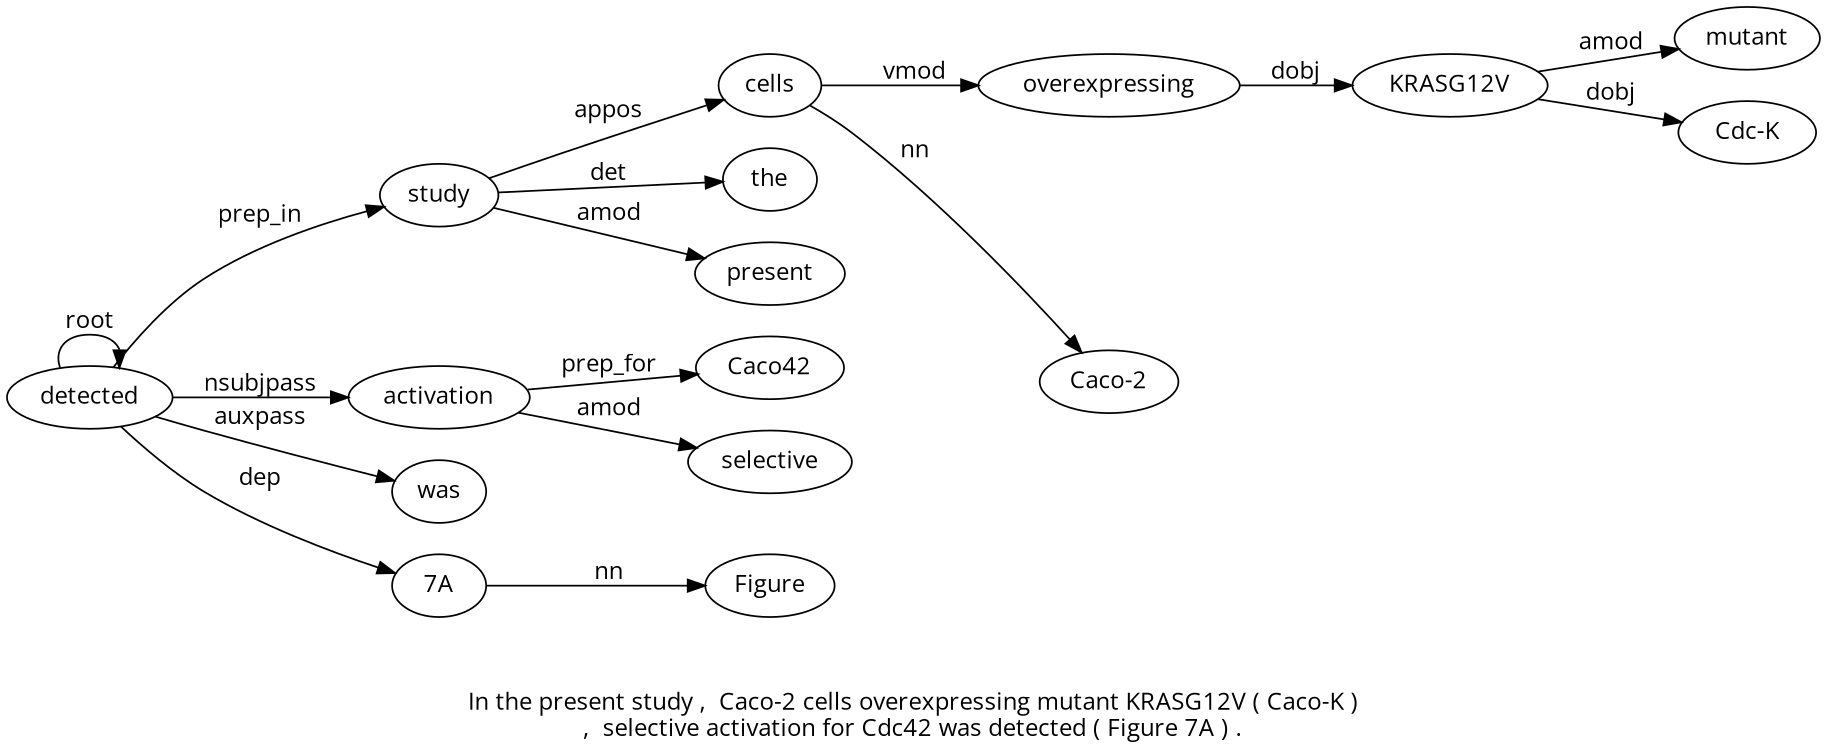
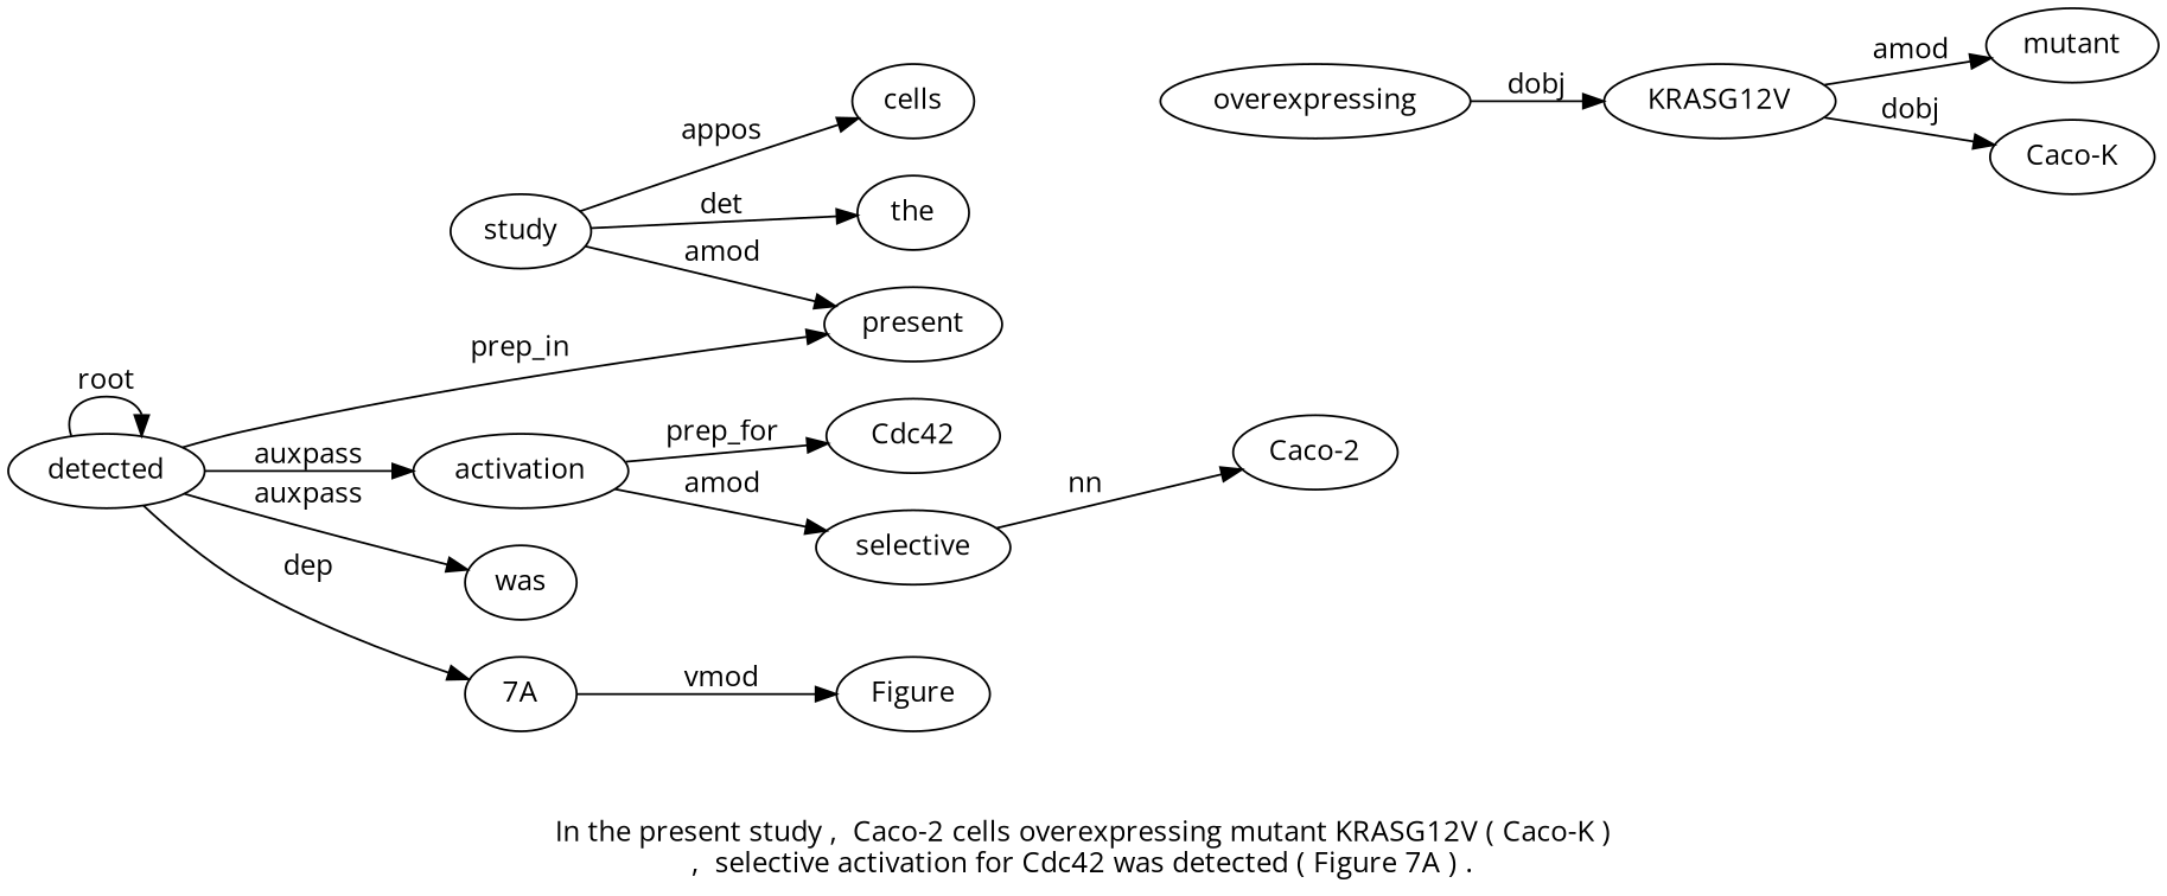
  digraph {
    fontname="Open Sans"
    label="In the present study ,  Caco-2 cells overexpressing mutant KRASG12V ( Caco-K )\n,  selective activation for Cdc42 was detected ( Figure 7A ) ."
    rankdir=LR
    node [fillcolor=white fontname="Open Sans" style=filled]
    edge [fontname="Open Sans"]
    n1 [label=study]
    n2 [label=the]
    n3 [label=present]
    n4 [label=cells]
    n5 [label="Caco-2"]
    n6 [label=overexpressing]
    n7 [label=detected]
    n8 [label=activation]
    n9 [label=was]
    n10 [label="7A"]
    n11 [label=selective]
-   n12 [label=Caco42]
+   n12 [label=Cdc42]
    n13 [label=Figure]
    n14 [label=KRASG12V]
    n15 [label=mutant]
-   n16 [label="Cdc-K"]
+   n16 [label="Caco-K"]
    n1 -> n2 [label=det]
    n1 -> n3 [label=amod]
    n1 -> n4 [label=appos]
-   n4 -> n5 [label=nn]
-   n4 -> n6 [label=vmod]
+   n11 -> n5 [label=nn]
    n6 -> n14 [label=dobj]
-   n7 -> n1 [label=prep_in]
+   n7 -> n3 [label=prep_in]
    n7 -> n7 [label=root]
-   n7 -> n8 [label=nsubjpass]
+   n7 -> n8 [label=auxpass]
    n7 -> n9 [label=auxpass]
    n7 -> n10 [label=dep]
    n8 -> n11 [label=amod]
    n8 -> n12 [label=prep_for]
-   n10 -> n13 [label=nn]
+   n10 -> n13 [label=vmod]
    n14 -> n15 [label=amod]
    n14 -> n16 [label=dobj]
  }
